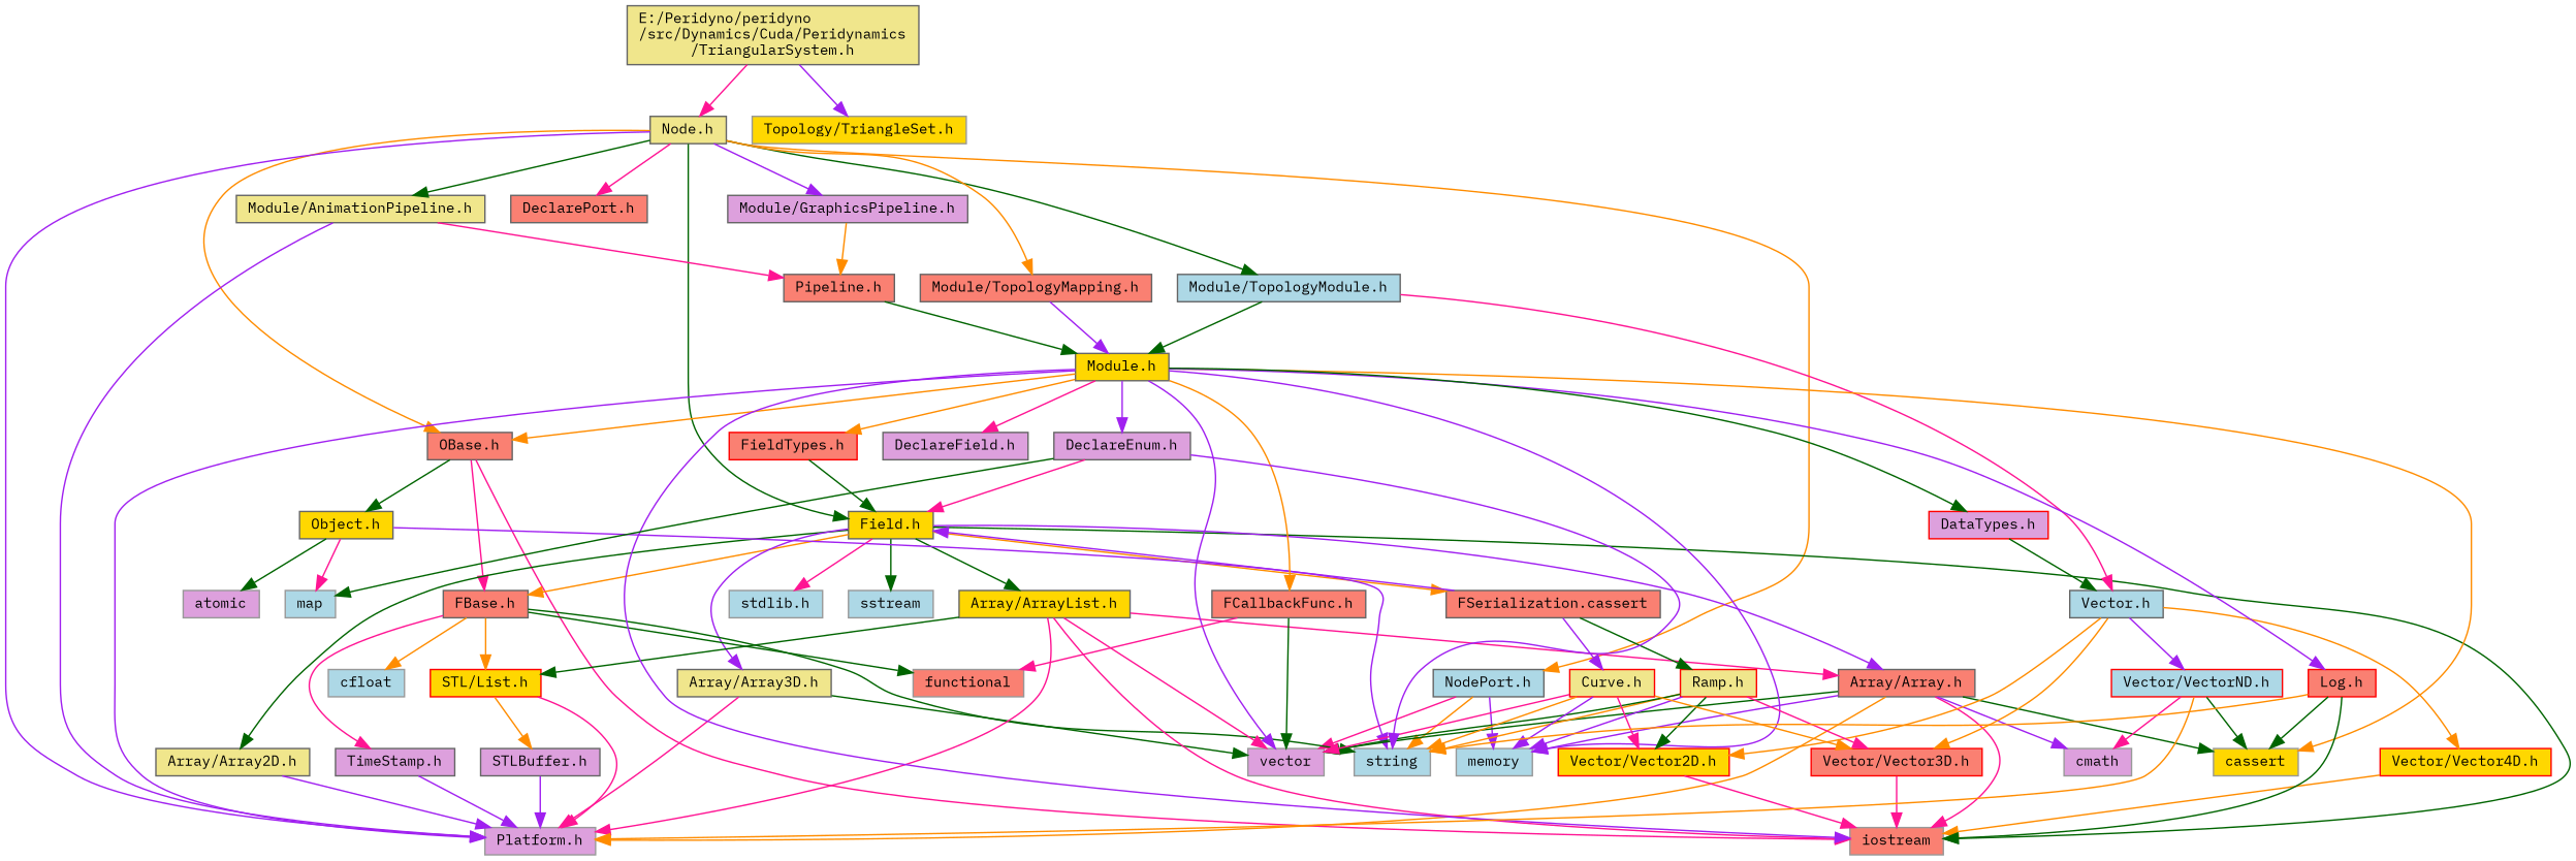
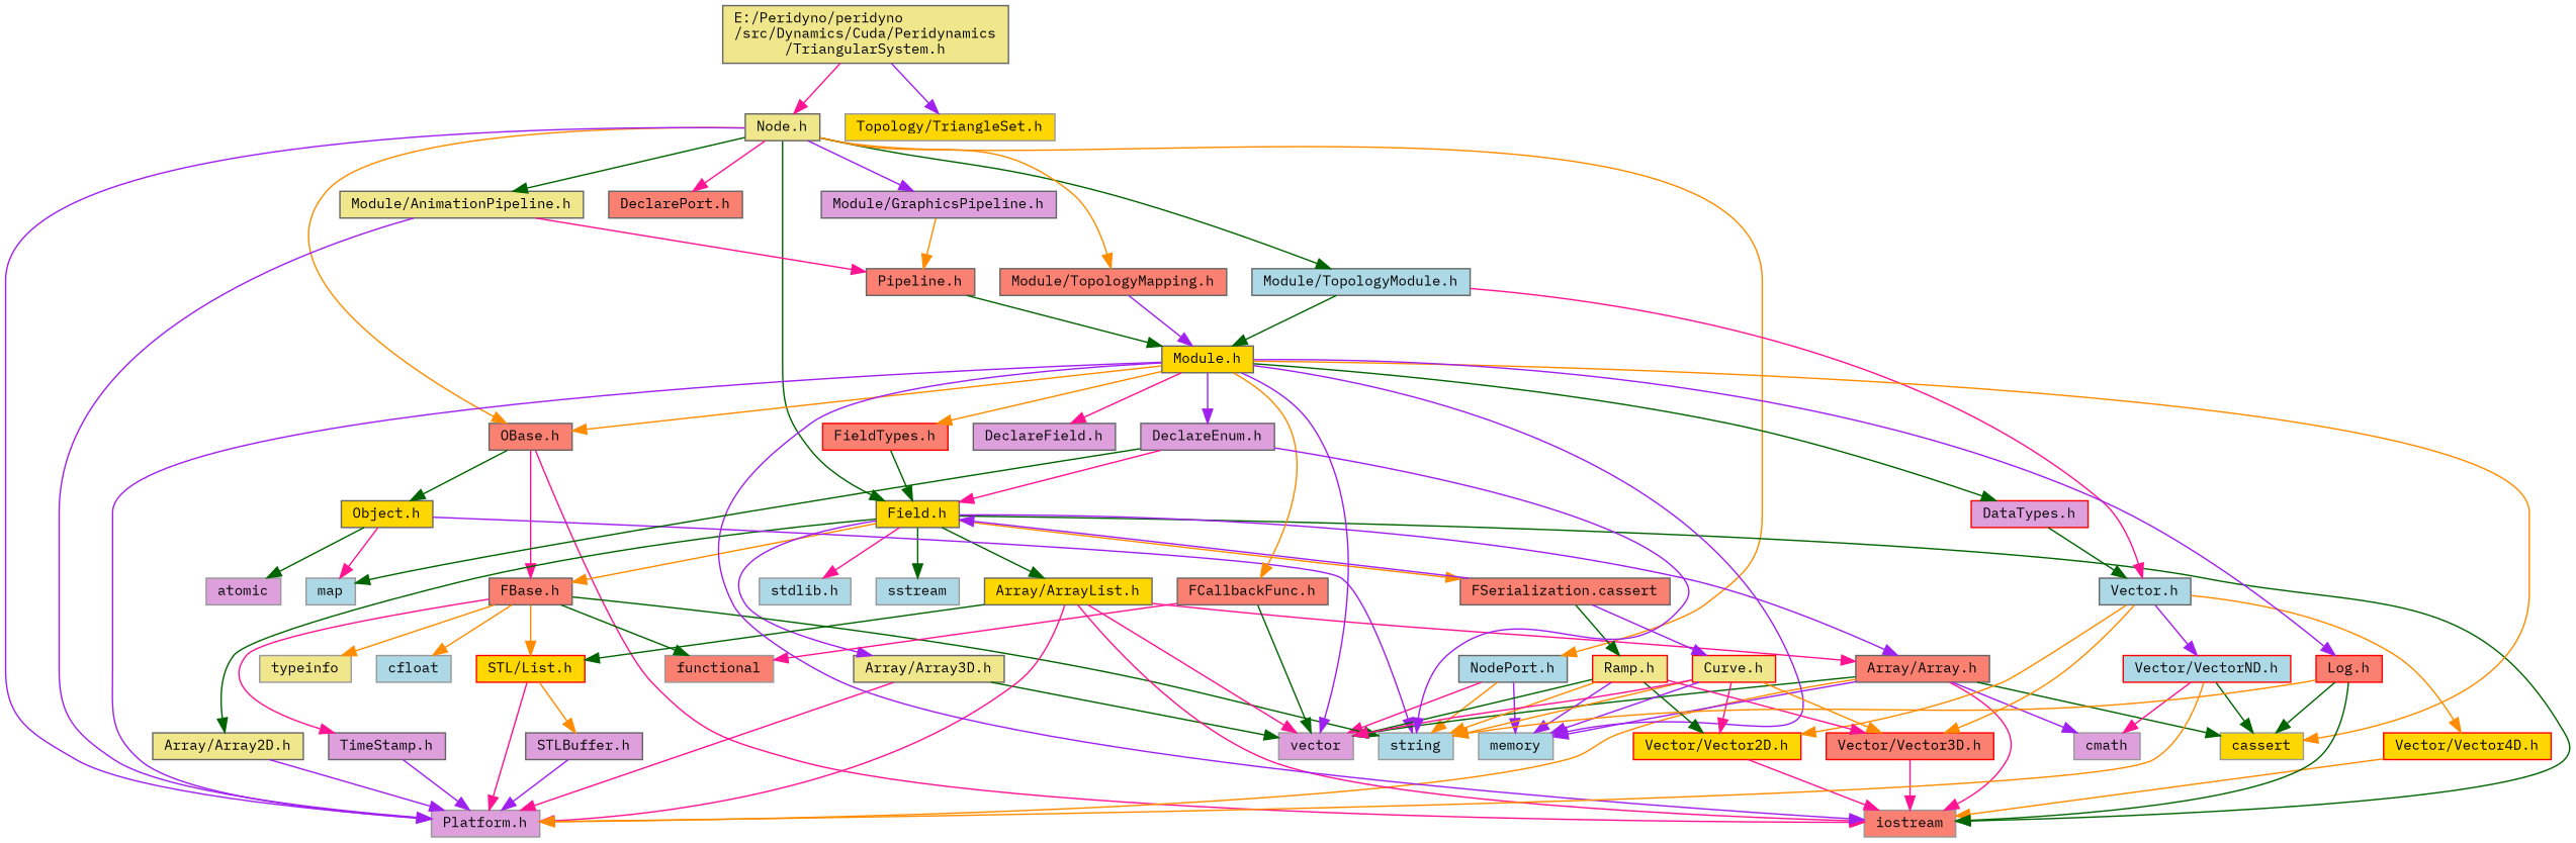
  digraph {
    fontname="IBM Plex Mono"
    node [color=grey40 fillcolor=salmon fontname="IBM Plex Mono" fontsize=10 shape=box style=filled]
    edge [color=darkgreen fontname="IBM Plex Mono" fontsize=10 labelfontname=Helvetica labelfontsize=10 style=solid]
    n1 [color=gray40 fillcolor=khaki fontcolor=black height=0.2 label="E:/Peridyno/peridyno\l/src/Dynamics/Cuda/Peridynamics\l/TriangularSystem.h" width=0.4]
    n2 [fillcolor=khaki height=0.2 label="Node.h" width=0.4]
    n3 [color=grey60 fillcolor=gold height=0.2 label="Topology/TriangleSet.h" width=0.4]
    n4 [height=0.2 label="OBase.h" width=0.4]
    n5 [color=grey60 fillcolor=plum height=0.2 label="Platform.h" width=0.4]
    n6 [fillcolor=gold height=0.2 label="Field.h" width=0.4]
    n7 [height=0.2 label="DeclarePort.h" width=0.4]
    n8 [fillcolor=lightblue height=0.2 label="NodePort.h" width=0.4]
    n9 [fillcolor=lightblue height=0.2 label="Module/TopologyModule.h" width=0.4]
    n10 [height=0.2 label="Module/TopologyMapping.h" width=0.4]
    n11 [fillcolor=khaki height=0.2 label="Module/AnimationPipeline.h" width=0.4]
    n12 [fillcolor=plum height=0.2 label="Module/GraphicsPipeline.h" width=0.4]
    n13 [color=grey60 height=0.2 label=iostream width=0.4]
    n14 [height=0.2 label="FBase.h" width=0.4]
    n15 [fillcolor=gold height=0.2 label="Object.h" width=0.4]
    n16 [color=grey60 fillcolor=lightblue height=0.2 label="stdlib.h" width=0.4]
    n17 [color=grey60 fillcolor=lightblue height=0.2 label=sstream width=0.4]
    n18 [height=0.2 label="Array/Array.h" width=0.4]
    n19 [fillcolor=khaki height=0.2 label="Array/Array2D.h" width=0.4]
    n20 [fillcolor=khaki height=0.2 label="Array/Array3D.h" width=0.4]
    n21 [fillcolor=gold height=0.2 label="Array/ArrayList.h" width=0.4]
    n22 [height=0.2 label="FSerialization.cassert" width=0.4]
    n23 [color=grey60 fillcolor=lightblue height=0.2 label=string width=0.4]
    n24 [color=grey60 fillcolor=plum height=0.2 label=vector width=0.4]
    n25 [color=grey60 fillcolor=lightblue height=0.2 label=memory width=0.4]
    n26 [fillcolor=lightblue height=0.2 label="Vector.h" width=0.4]
    n27 [fillcolor=gold height=0.2 label="Module.h" width=0.4]
    n28 [height=0.2 label="Pipeline.h" width=0.4]
    n29 [fillcolor=plum height=0.2 label="TimeStamp.h" width=0.4]
+   n30 [color=grey60 fillcolor=khaki height=0.2 label=typeinfo width=0.4]
    n31 [color=grey60 height=0.2 label=functional width=0.4]
    n32 [color=grey60 fillcolor=lightblue height=0.2 label=cfloat width=0.4]
    n33 [color=red fillcolor=gold height=0.2 label="STL/List.h" width=0.4]
    n34 [color=grey60 fillcolor=plum height=0.2 label=atomic width=0.4]
    n35 [color=grey60 fillcolor=lightblue height=0.2 label=map width=0.4]
    n36 [color=grey60 fillcolor=gold height=0.2 label=cassert width=0.4]
    n37 [color=grey60 fillcolor=plum height=0.2 label=cmath width=0.4]
    n38 [color=red fillcolor=khaki height=0.2 label="Ramp.h" width=0.4]
    n39 [color=red fillcolor=khaki height=0.2 label="Curve.h" width=0.4]
    n40 [fillcolor=plum height=0.2 label="STLBuffer.h" width=0.4]
    n41 [color=red fillcolor=gold height=0.2 label="Vector/Vector2D.h" width=0.4]
    n42 [color=red height=0.2 label="Vector/Vector3D.h" width=0.4]
    n43 [color=red fillcolor=gold height=0.2 label="Vector/Vector4D.h" width=0.4]
    n44 [color=red fillcolor=lightblue height=0.2 label="Vector/VectorND.h" width=0.4]
    n45 [color=red height=0.2 label="Log.h" width=0.4]
    n46 [color=red fillcolor=plum height=0.2 label="DataTypes.h" width=0.4]
    n47 [fillcolor=plum height=0.2 label="DeclareEnum.h" width=0.4]
    n48 [fillcolor=plum height=0.2 label="DeclareField.h" width=0.4]
    n49 [height=0.2 label="FCallbackFunc.h" width=0.4]
    n50 [color=red height=0.2 label="FieldTypes.h" width=0.4]
    n1 -> n2 [color=deeppink]
    n1 -> n3 [color=purple]
    n2 -> n4 [color=darkorange]
    n2 -> n5 [color=purple]
    n2 -> n6
    n2 -> n7 [color=deeppink]
    n2 -> n8 [color=darkorange]
    n2 -> n9
    n2 -> n10 [color=darkorange]
    n2 -> n11
    n2 -> n12 [color=purple]
    n4 -> n13 [color=deeppink]
    n4 -> n14 [color=deeppink]
    n4 -> n15
    n6 -> n13
    n6 -> n14 [color=darkorange]
    n6 -> n16 [color=deeppink]
    n6 -> n17
    n6 -> n18 [color=purple]
    n6 -> n19
    n6 -> n20 [color=purple]
    n6 -> n21
    n6 -> n22 [color=darkorange]
    n8 -> n23 [color=darkorange]
    n8 -> n24 [color=deeppink]
    n8 -> n25 [color=purple]
    n9 -> n26 [color=deeppink]
    n9 -> n27
    n10 -> n27 [color=purple]
    n11 -> n5 [color=purple]
    n11 -> n28 [color=deeppink]
    n12 -> n28 [color=darkorange]
    n14 -> n23
    n14 -> n29 [color=deeppink]
+   n14 -> n30 [color=darkorange]
    n14 -> n31
    n14 -> n32 [color=darkorange]
    n14 -> n33 [color=darkorange]
    n15 -> n23 [color=purple]
    n15 -> n34
    n15 -> n35 [color=deeppink]
    n18 -> n5 [color=darkorange]
    n18 -> n13 [color=deeppink]
    n18 -> n24
    n18 -> n25 [color=purple]
    n18 -> n36
    n18 -> n37 [color=purple]
    n19 -> n5 [color=purple]
    n20 -> n5 [color=deeppink]
    n20 -> n24
    n21 -> n5 [color=deeppink]
    n21 -> n13 [color=deeppink]
    n21 -> n18 [color=deeppink]
    n21 -> n24 [color=deeppink]
    n21 -> n33
    n22 -> n6 [color=purple]
    n22 -> n38
    n22 -> n39 [color=purple]
    n26 -> n41 [color=darkorange]
    n26 -> n42 [color=darkorange]
    n26 -> n43 [color=darkorange]
    n26 -> n44 [color=purple]
    n27 -> n4 [color=darkorange]
    n27 -> n5 [color=purple]
    n27 -> n13 [color=purple]
    n27 -> n24 [color=purple]
    n27 -> n25 [color=purple]
    n27 -> n36 [color=darkorange]
    n27 -> n45 [color=purple]
    n27 -> n46
    n27 -> n47 [color=purple]
    n27 -> n48 [color=deeppink]
    n27 -> n49 [color=darkorange]
    n27 -> n50 [color=darkorange]
    n28 -> n27
    n29 -> n5 [color=purple]
    n33 -> n5 [color=deeppink]
    n33 -> n40 [color=darkorange]
    n38 -> n23 [color=darkorange]
    n38 -> n24
    n38 -> n25 [color=purple]
    n38 -> n41
    n38 -> n42 [color=deeppink]
    n39 -> n23 [color=darkorange]
    n39 -> n24 [color=deeppink]
    n39 -> n25 [color=purple]
    n39 -> n41 [color=deeppink]
    n39 -> n42 [color=darkorange]
    n40 -> n5 [color=purple]
    n41 -> n13 [color=deeppink]
    n42 -> n13 [color=deeppink]
    n43 -> n13 [color=darkorange]
    n44 -> n5 [color=darkorange]
    n44 -> n36
    n44 -> n37 [color=deeppink]
    n45 -> n13
    n45 -> n23 [color=darkorange]
    n45 -> n36
    n46 -> n26
    n47 -> n6 [color=deeppink]
    n47 -> n23 [color=purple]
    n47 -> n35
    n49 -> n24
    n49 -> n31 [color=deeppink]
    n50 -> n6
  }
